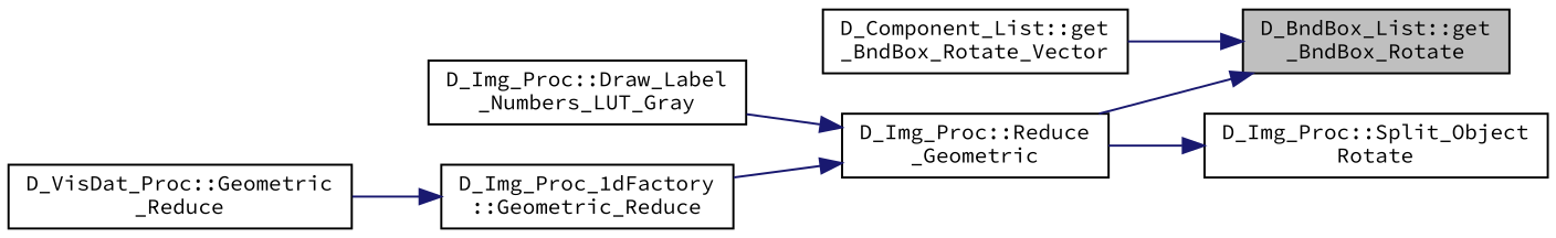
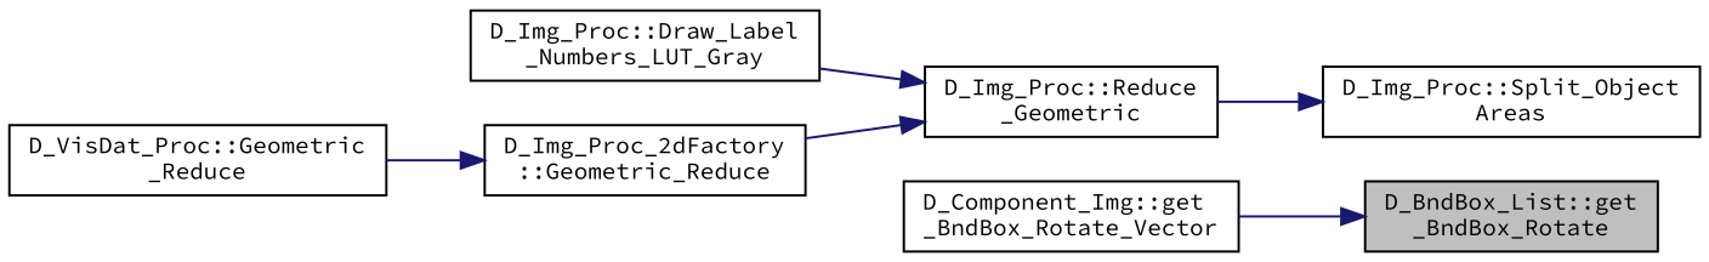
  digraph {
    fontname="Source Code Pro"
    rankdir=RL
    node [color=black fillcolor=white fontname="Source Code Pro" fontsize=10 shape=record style=filled]
    edge [color=midnightblue dir=back fontname="Source Code Pro" fontsize=10 labelfontname=Helvetica labelfontsize=10 style=solid]
    n1 [fillcolor=grey75 fontcolor=black height=0.2 label="D_BndBox_List::get\l_BndBox_Rotate" width=0.4]
-   n2 [height=0.2 label="D_Component_List::get\l_BndBox_Rotate_Vector" width=0.4]
+   n2 [height=0.2 label="D_Component_Img::get\l_BndBox_Rotate_Vector" width=0.4]
    n3 [height=0.2 label="D_Img_Proc::Reduce\l_Geometric" width=0.4]
    n4 [height=0.2 label="D_Img_Proc::Draw_Label\l_Numbers_LUT_Gray" width=0.4]
-   n5 [height=0.2 label="D_Img_Proc_1dFactory\l::Geometric_Reduce" width=0.4]
+   n5 [height=0.2 label="D_Img_Proc_2dFactory\l::Geometric_Reduce" width=0.4]
    n6 [height=0.2 label="D_VisDat_Proc::Geometric\l_Reduce" width=0.4]
-   n7 [height=0.2 label="D_Img_Proc::Split_Object\lRotate" width=0.4]
+   n7 [height=0.2 label="D_Img_Proc::Split_Object\lAreas" width=0.4]
    n1 -> n2
-   n1 -> n3
    n3 -> n4
    n3 -> n5
    n5 -> n6
    n7 -> n3
  }
